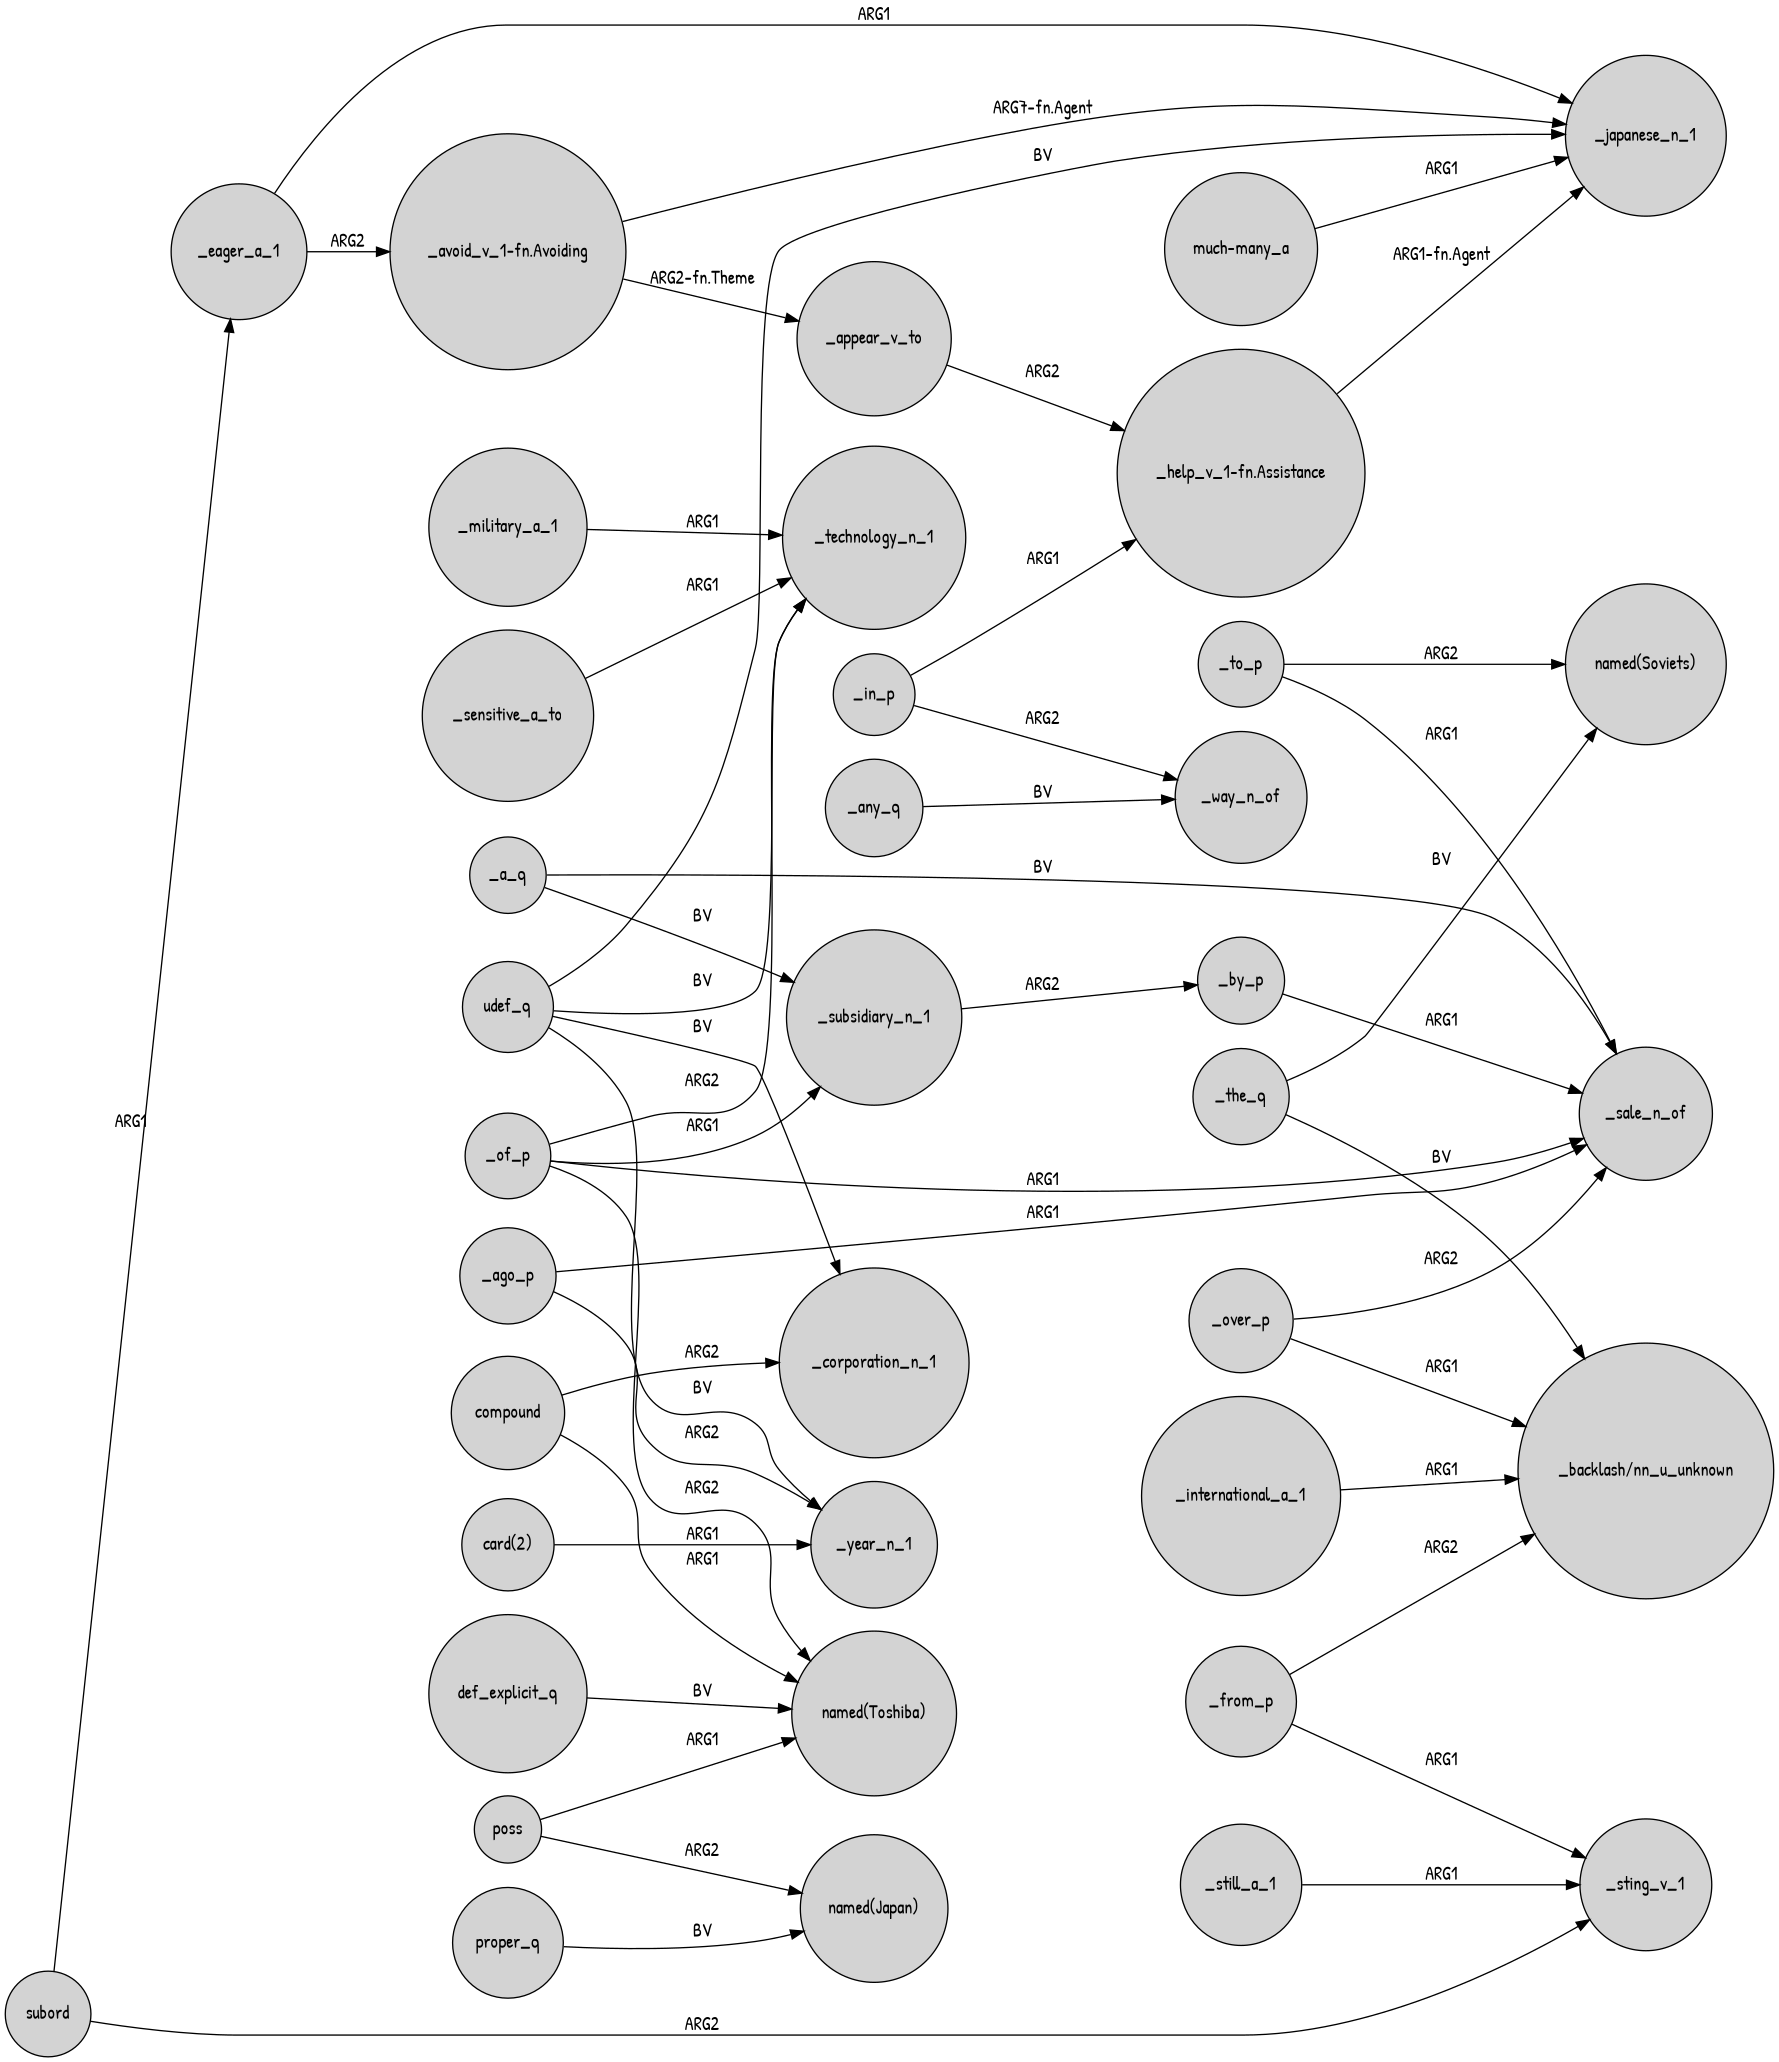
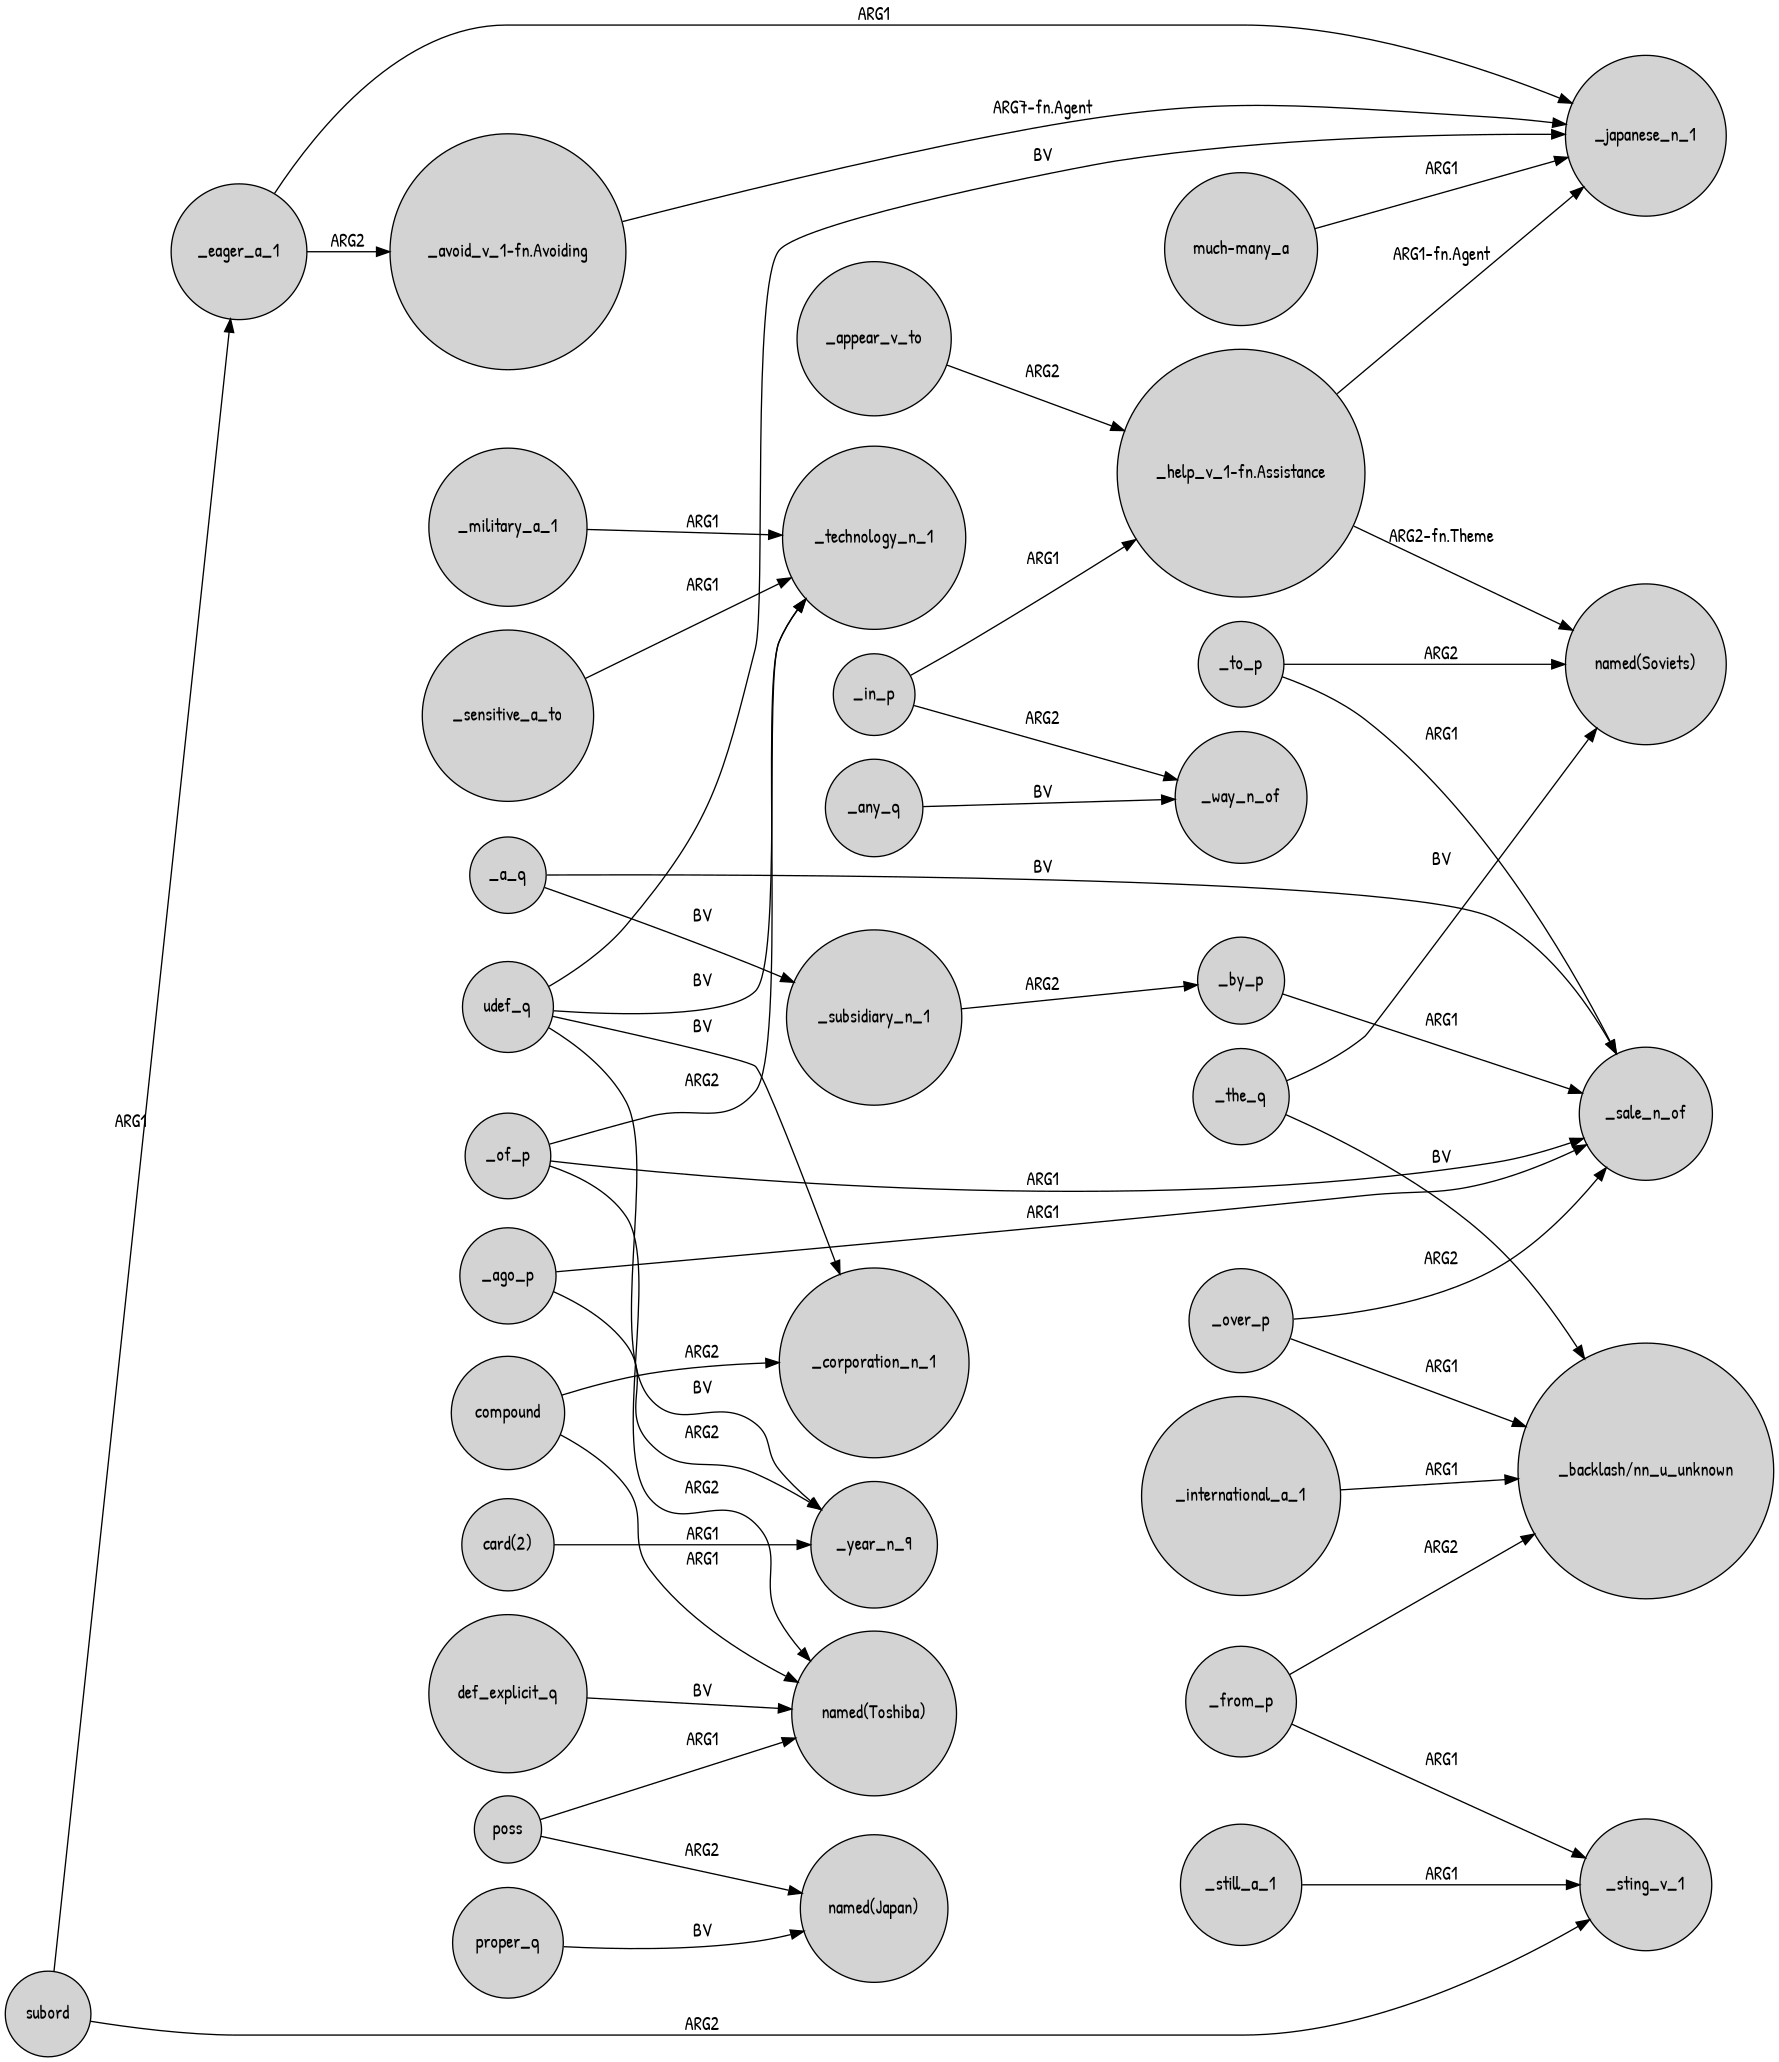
  digraph {
    fontname="Patrick Hand"
    rankdir=LR
    node [fontname="Patrick Hand" shape=circle style=filled]
    edge [fontname="Patrick Hand"]
    "_avoid_v_1-fn.Avoiding"
    _appear_v_to
    _japanese_n_1
    "_help_v_1-fn.Assistance"
    "named(Soviets)"
    _over_p
    "_backlash/nn_u_unknown"
    _sale_n_of
    _of_p
    _subsidiary_n_1
    "named(Toshiba)"
    _technology_n_1
    _by_p
    compound
    _corporation_n_1
    _to_p
    _any_q
    _way_n_of
    _the_q
    _military_a_1
    def_explicit_q
    poss
    "named(Japan)"
    _in_p
    "much-many_a"
    proper_q
    _from_p
    _sting_v_1
    _a_q
    _ago_p
-   _year_n_1
+   _year_n_1 [label=_year_n_9]
    udef_q
    _still_a_1
    "card(2)"
    subord
    _eager_a_1
    _sensitive_a_to
    _international_a_1
-   "_avoid_v_1-fn.Avoiding" -> _appear_v_to [label="ARG2-fn.Theme"]
    "_avoid_v_1-fn.Avoiding" -> _japanese_n_1 [label="ARG7-fn.Agent"]
    _appear_v_to -> "_help_v_1-fn.Assistance" [label=ARG2]
    "_help_v_1-fn.Assistance" -> _japanese_n_1 [label="ARG1-fn.Agent"]
+   "_help_v_1-fn.Assistance" -> "named(Soviets)" [label="ARG2-fn.Theme"]
    _over_p -> "_backlash/nn_u_unknown" [label=ARG1]
    _over_p -> _sale_n_of [label=ARG2]
    _of_p -> _sale_n_of [label=ARG1]
-   _of_p -> _subsidiary_n_1 [label=ARG1]
    _of_p -> "named(Toshiba)" [label=ARG2]
    _of_p -> _technology_n_1 [label=ARG2]
    _subsidiary_n_1 -> _by_p [label=ARG2]
    _by_p -> _sale_n_of [label=ARG1]
    compound -> "named(Toshiba)" [label=ARG1]
    compound -> _corporation_n_1 [label=ARG2]
    _to_p -> "named(Soviets)" [label=ARG2]
    _to_p -> _sale_n_of [label=ARG1]
    _any_q -> _way_n_of [label=BV]
    _the_q -> "named(Soviets)" [label=BV]
    _the_q -> "_backlash/nn_u_unknown" [label=BV]
    _military_a_1 -> _technology_n_1 [label=ARG1]
    def_explicit_q -> "named(Toshiba)" [label=BV]
    poss -> "named(Toshiba)" [label=ARG1]
    poss -> "named(Japan)" [label=ARG2]
    _in_p -> "_help_v_1-fn.Assistance" [label=ARG1]
    _in_p -> _way_n_of [label=ARG2]
    "much-many_a" -> _japanese_n_1 [label=ARG1]
    proper_q -> "named(Japan)" [label=BV]
    _from_p -> "_backlash/nn_u_unknown" [label=ARG2]
    _from_p -> _sting_v_1 [label=ARG1]
    _a_q -> _sale_n_of [label=BV]
    _a_q -> _subsidiary_n_1 [label=BV]
    _ago_p -> _sale_n_of [label=ARG1]
    _ago_p -> _year_n_1 [label=ARG2]
    udef_q -> _japanese_n_1 [label=BV]
    udef_q -> _technology_n_1 [label=BV]
    udef_q -> _corporation_n_1 [label=BV]
    udef_q -> _year_n_1 [label=BV]
    _still_a_1 -> _sting_v_1 [label=ARG1]
    "card(2)" -> _year_n_1 [label=ARG1]
    subord -> _sting_v_1 [label=ARG2]
    subord -> _eager_a_1 [label=ARG1]
    _eager_a_1 -> "_avoid_v_1-fn.Avoiding" [label=ARG2]
    _eager_a_1 -> _japanese_n_1 [label=ARG1]
    _sensitive_a_to -> _technology_n_1 [label=ARG1]
    _international_a_1 -> "_backlash/nn_u_unknown" [label=ARG1]
  }
